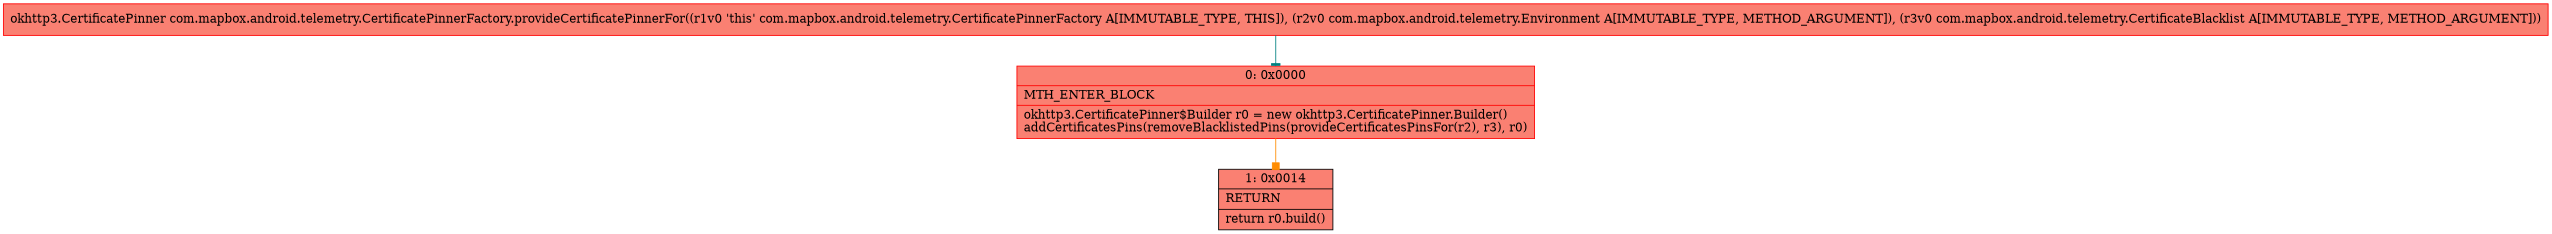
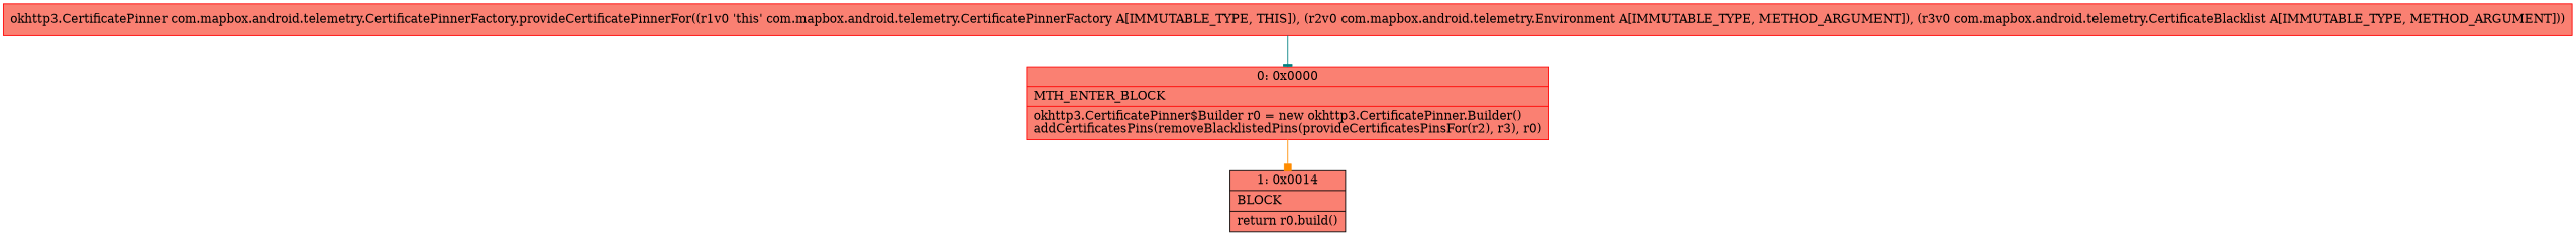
  digraph {
    node [shape=record style=filled fillcolor=salmon color=red]
    n1 [label="{0\:\ 0x0000|MTH_ENTER_BLOCK\l|okhttp3.CertificatePinner$Builder r0 = new okhttp3.CertificatePinner.Builder()\laddCertificatesPins(removeBlacklistedPins(provideCertificatesPinsFor(r2), r3), r0)\l}"]
-   n2 [label="{1\:\ 0x0014|RETURN\l|return r0.build()\l}" color=black]
+   n2 [label="{1\:\ 0x0014|BLOCK\l|return r0.build()\l}" color=black]
    n3 [label="{okhttp3.CertificatePinner com.mapbox.android.telemetry.CertificatePinnerFactory.provideCertificatePinnerFor((r1v0 'this' com.mapbox.android.telemetry.CertificatePinnerFactory A[IMMUTABLE_TYPE, THIS]), (r2v0 com.mapbox.android.telemetry.Environment A[IMMUTABLE_TYPE, METHOD_ARGUMENT]), (r3v0 com.mapbox.android.telemetry.CertificateBlacklist A[IMMUTABLE_TYPE, METHOD_ARGUMENT])) }"]
    n1 -> n2 [color=darkorange arrowhead=box]
    n3 -> n1 [color=teal arrowhead=tee]
  }
